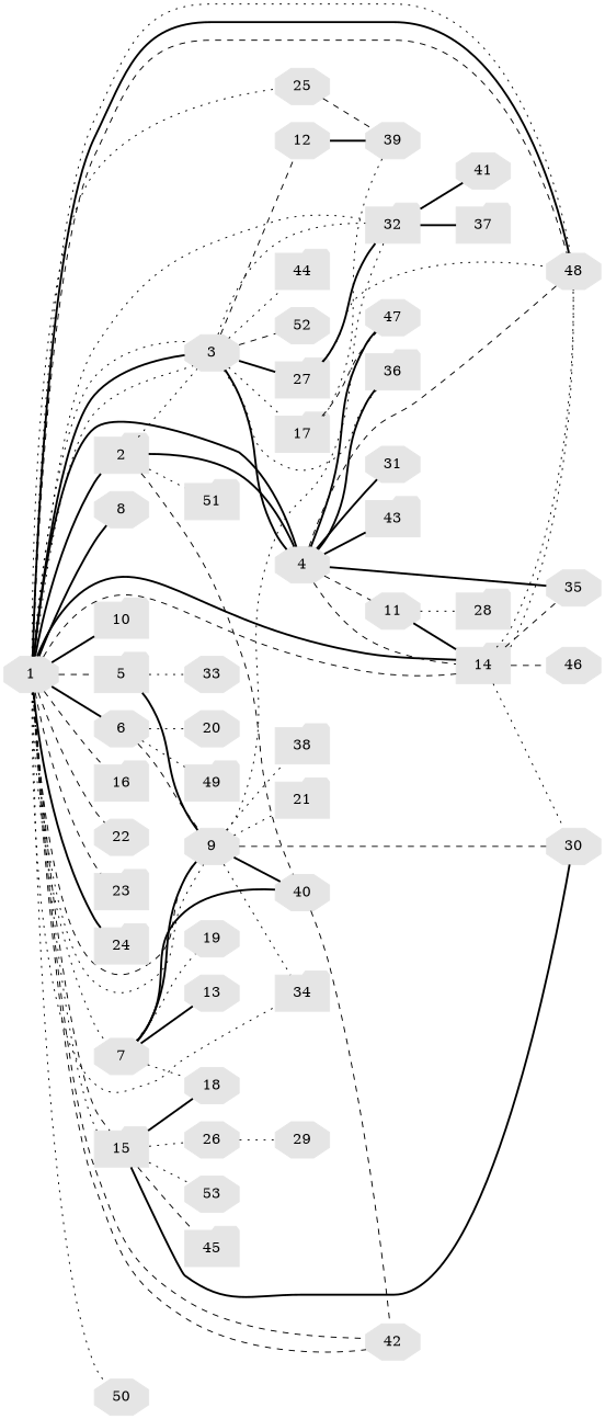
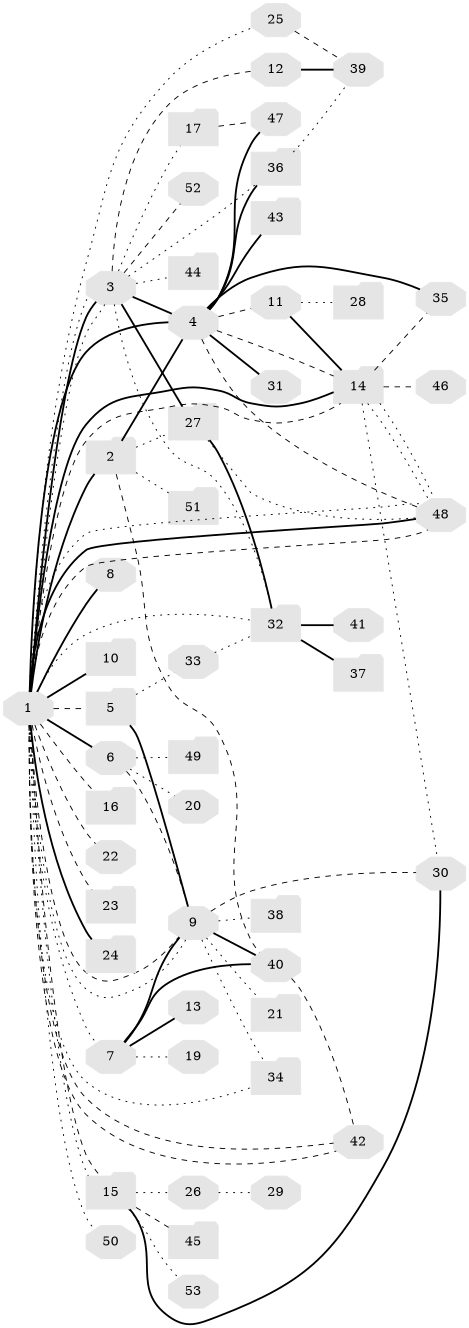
  graph {
    rankdir=LR
    node [color=gray90 shape=octagon style=filled]
    edge [style=dotted]
    2 [shape=folder]
    1
    3
    4
    5 [shape=folder]
    6
    7
    8
    9
    10 [shape=folder]
    14 [shape=folder]
    15 [shape=folder]
    16 [shape=folder]
    22
    23 [shape=folder]
    24 [shape=folder]
    25
    32 [shape=folder]
    34 [shape=folder]
    42
    48
    50
    40
    51 [shape=folder]
    12
    17 [shape=folder]
    27 [shape=folder]
    36 [shape=folder]
    44 [shape=folder]
    52
    11
    31
    35
    43 [shape=folder]
    47
    33
    20
    49 [shape=folder]
    13
-   18
    19
    21 [shape=folder]
    30
    38 [shape=folder]
    46
    26
    45 [shape=folder]
    53
    39
    37 [shape=folder]
    41
    28 [shape=folder]
    29
-   2 -- 3
+   2 -- 27
    2 -- 4 [style=bold]
    2 -- 40 [style=dashed]
    2 -- 51
    1 -- 2 [style=bold]
    1 -- 3
    1 -- 3 [style=bold]
    1 -- 3
    1 -- 4 [style=bold]
    1 -- 5 [style=dashed]
    1 -- 6 [style=bold]
    1 -- 7
    1 -- 8 [style=bold]
    1 -- 9
    1 -- 9 [style=dashed]
    1 -- 10 [style=bold]
    1 -- 14 [style=dashed]
    1 -- 14 [style=bold]
    1 -- 15
    1 -- 15 [style=dashed]
    1 -- 16 [style=dashed]
    1 -- 22 [style=dashed]
    1 -- 23 [style=dashed]
    1 -- 24 [style=bold]
    1 -- 25
    1 -- 32
    1 -- 34
    1 -- 42 [style=dashed]
    1 -- 42 [style=dashed]
    1 -- 48 [style=dashed]
    1 -- 48 [style=bold]
    1 -- 48
    1 -- 50
    3 -- 4 [style=bold]
    3 -- 32
    3 -- 12 [style=dashed]
    3 -- 17
    3 -- 27 [style=bold]
    3 -- 36
    3 -- 44
    3 -- 52 [style=dashed]
    4 -- 14 [style=dashed]
    4 -- 48 [style=dashed]
    4 -- 36 [style=bold]
    4 -- 11 [style=dashed]
    4 -- 31 [style=bold]
    4 -- 35 [style=bold]
    4 -- 43 [style=bold]
    4 -- 47 [style=bold]
    5 -- 9 [style=bold]
    5 -- 33
    6 -- 9 [style=dashed]
    6 -- 20
    6 -- 49
    7 -- 9 [style=bold]
    7 -- 40 [style=bold]
    7 -- 13 [style=bold]
-   7 -- 18
    7 -- 19
-   9 -- 32
+   33 -- 32
    9 -- 34
    9 -- 40 [style=bold]
    9 -- 21
    9 -- 30 [style=dashed]
    9 -- 38
    14 -- 48
    14 -- 48
    14 -- 35 [style=dashed]
    14 -- 30
    14 -- 46 [style=dashed]
-   15 -- 18 [style=bold]
    15 -- 30 [style=bold]
    15 -- 26
    15 -- 45 [style=dashed]
    15 -- 53
    25 -- 39 [style=dashed]
    32 -- 37 [style=bold]
    32 -- 41 [style=bold]
    40 -- 42 [style=dashed]
    12 -- 39 [style=bold]
    17 -- 47 [style=dashed]
    27 -- 32 [style=bold]
    27 -- 48
-   17 -- 39
+   36 -- 39
    11 -- 14 [style=bold]
    11 -- 28
    26 -- 29
  }
